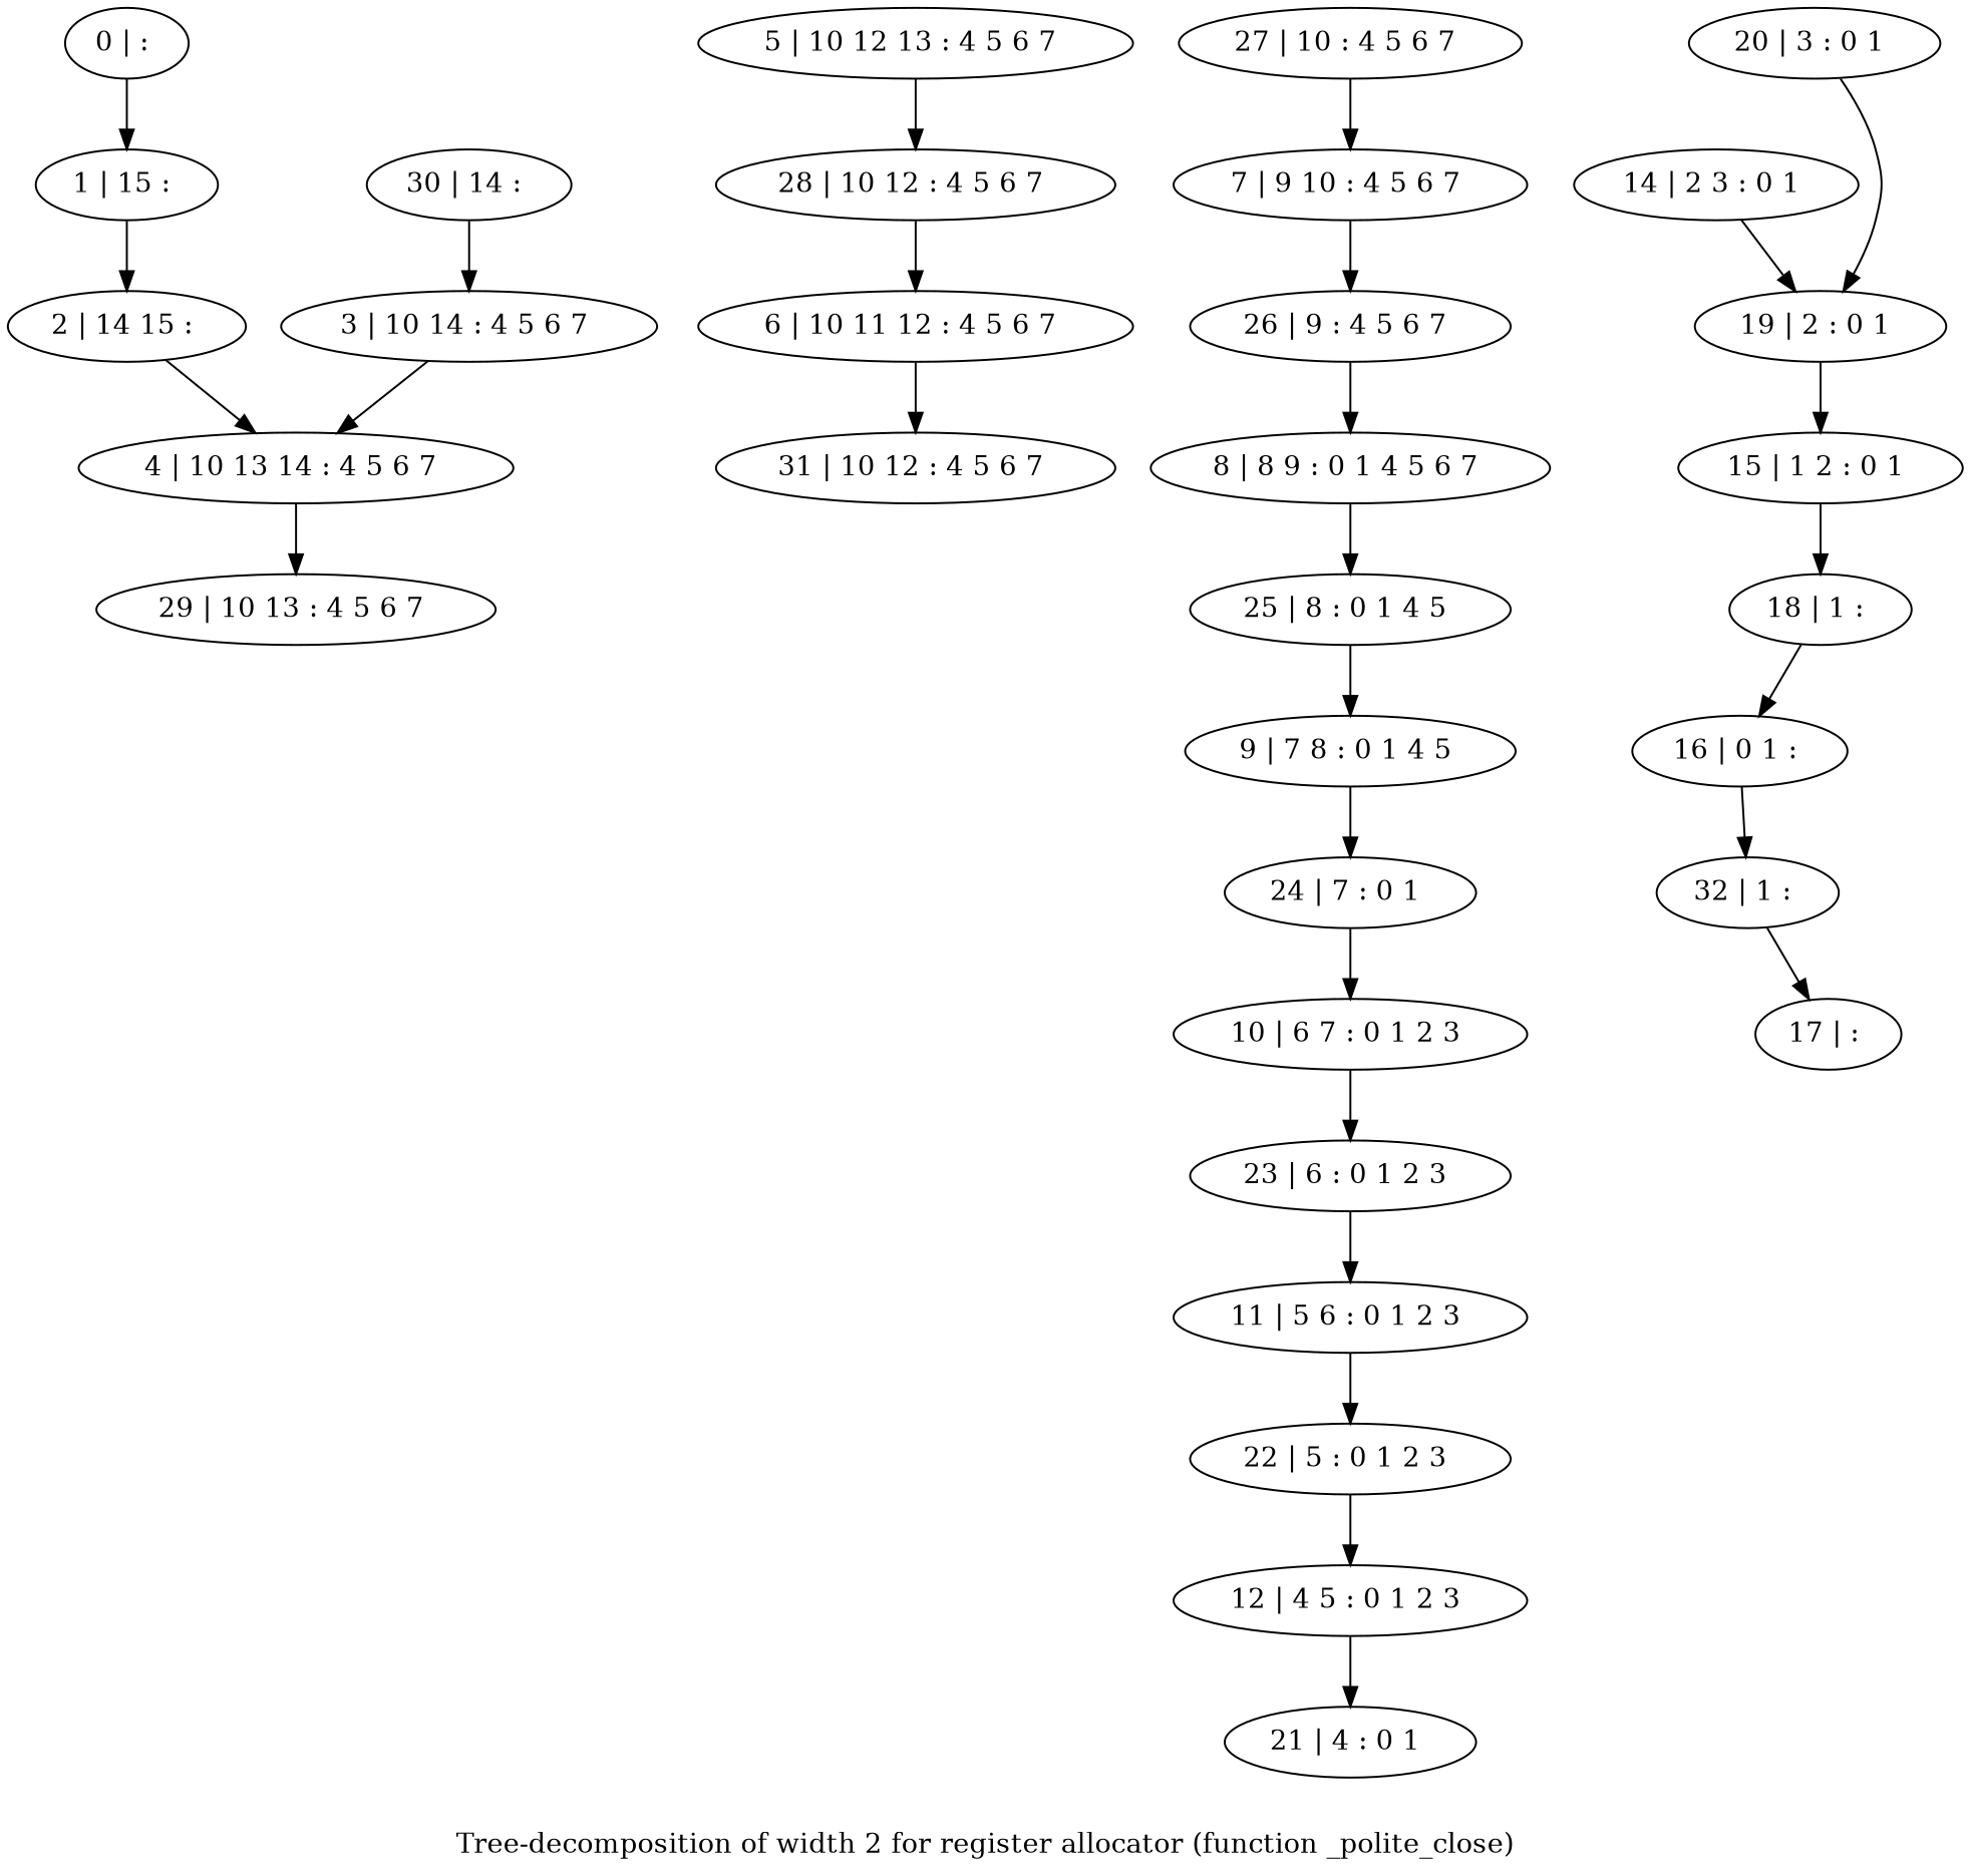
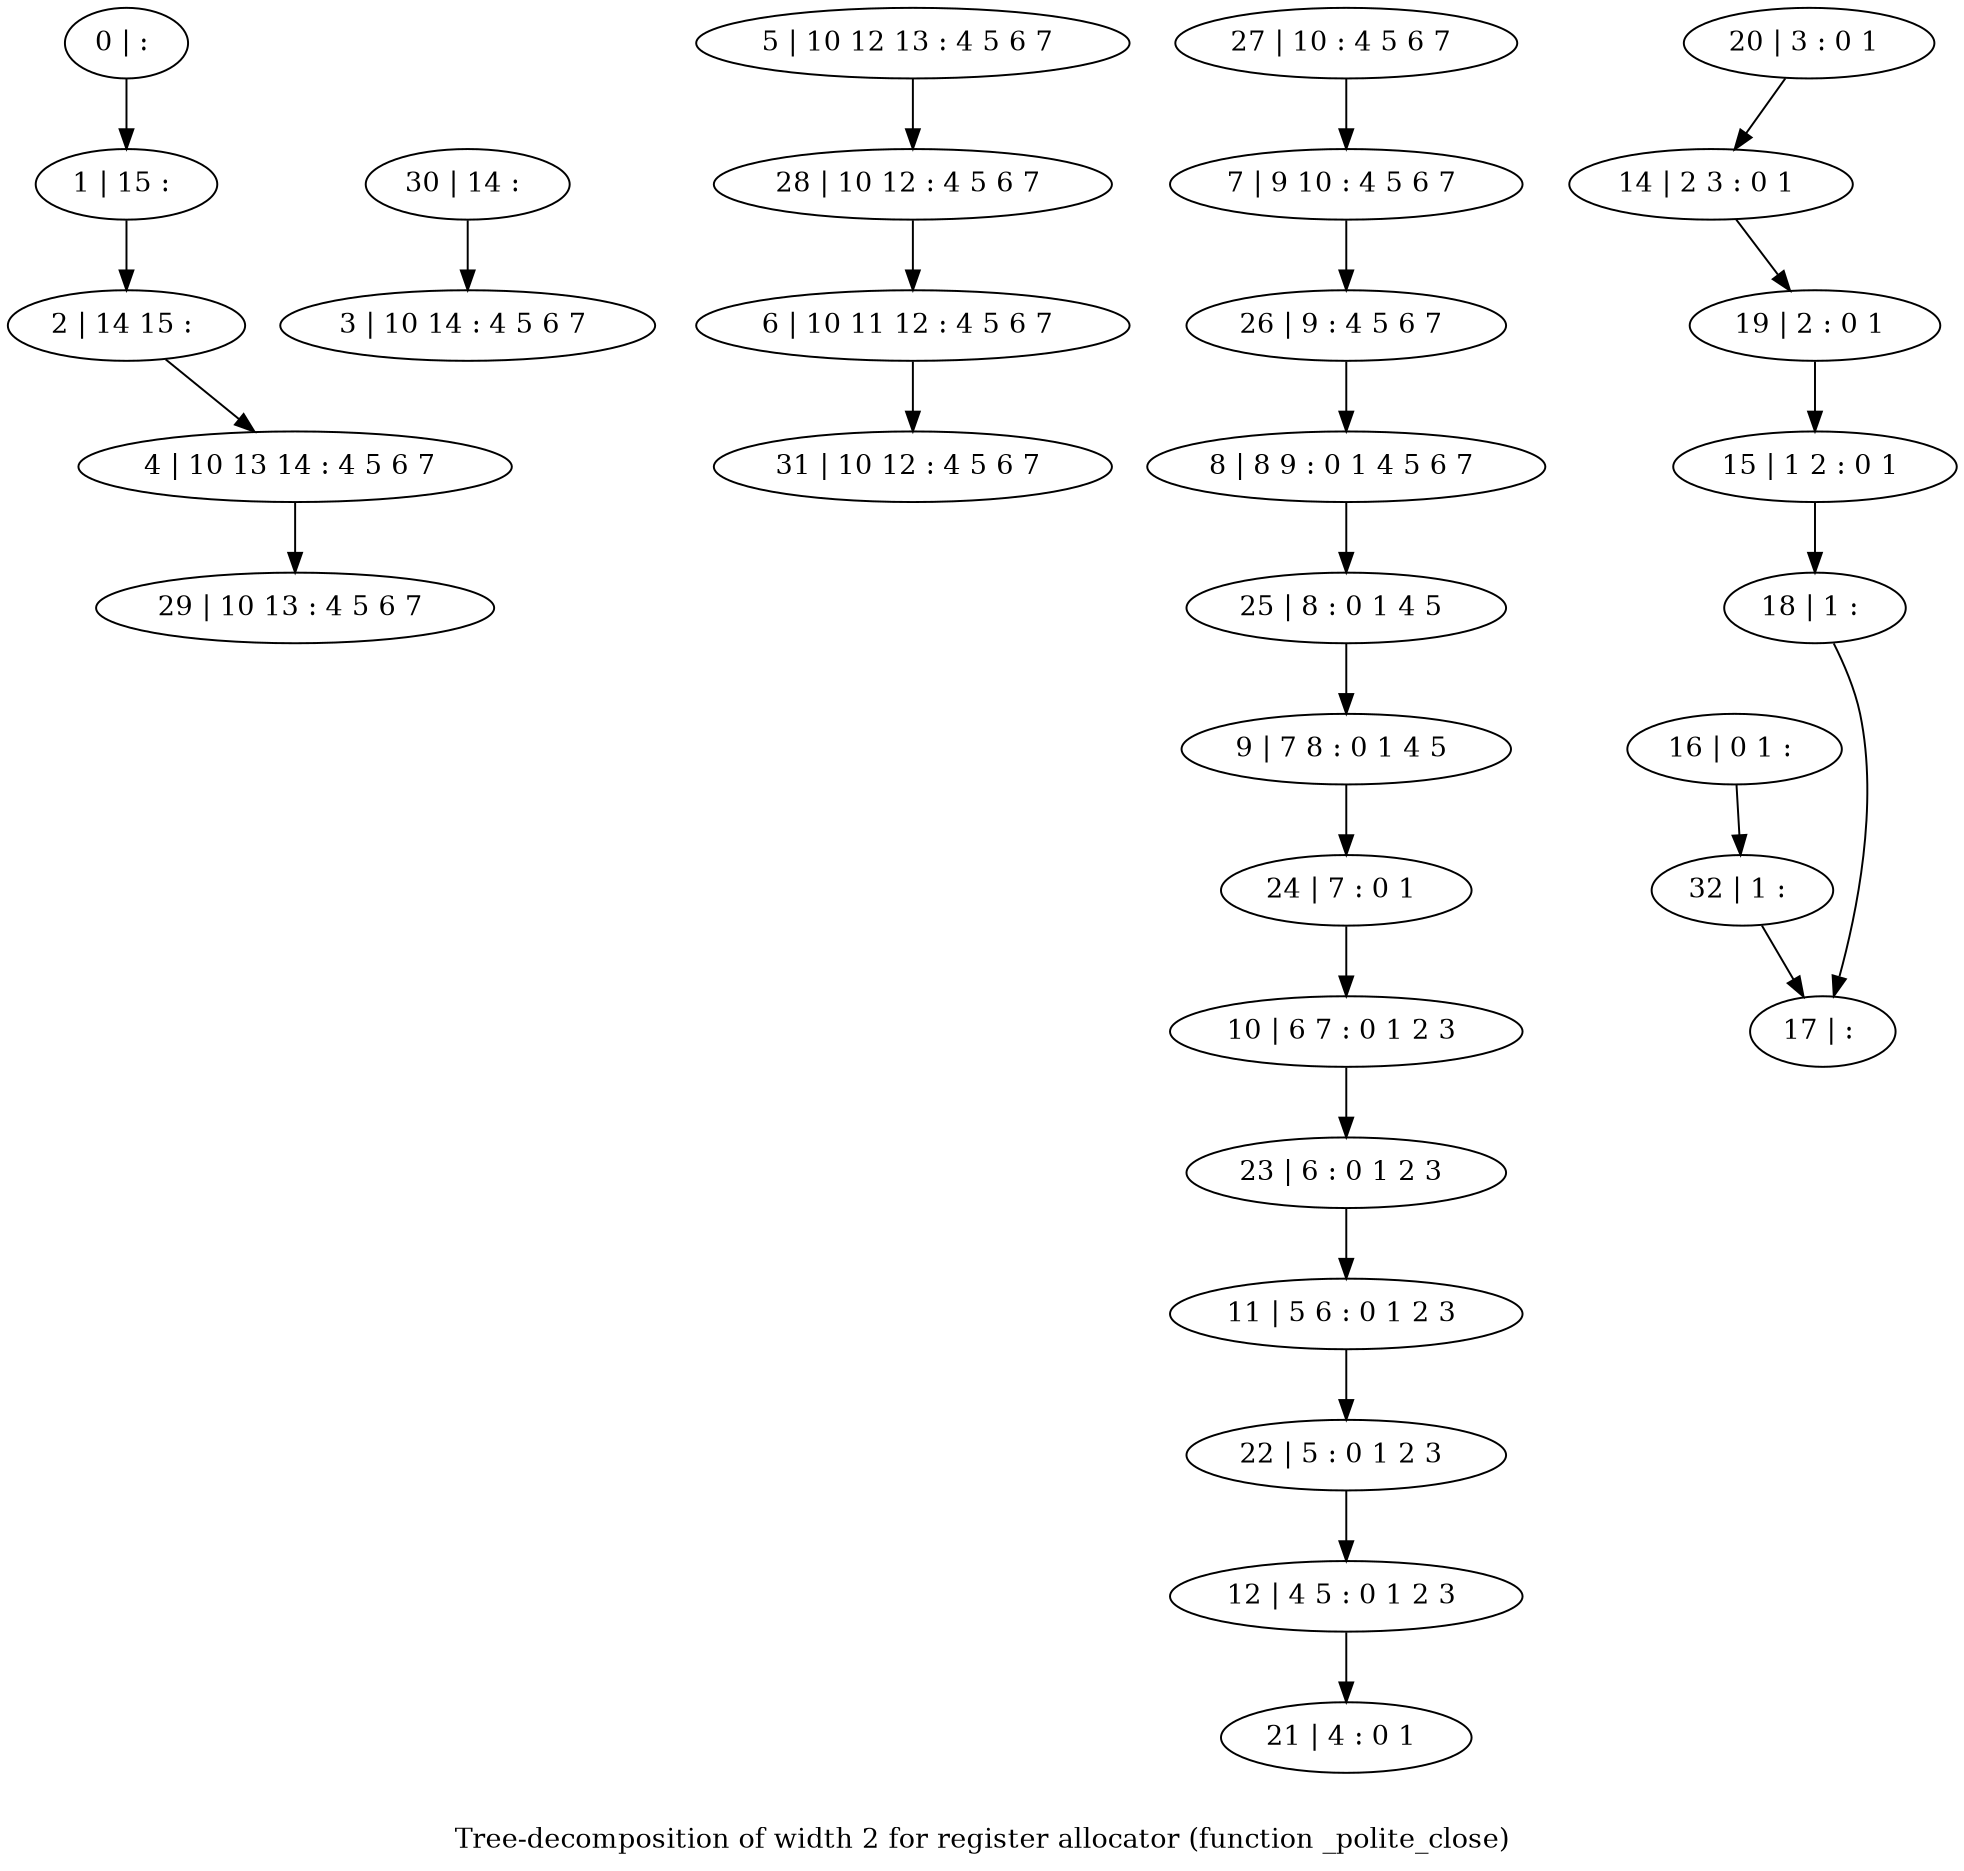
  digraph {
    label="Tree-decomposition of width 2 for register allocator (function _polite_close)"
    n1 [label="0 | : "]
    n2 [label="1 | 15 : "]
    n3 [label="2 | 14 15 : "]
    n4 [label="4 | 10 13 14 : 4 5 6 7 "]
    n5 [label="30 | 14 : "]
    n6 [label="3 | 10 14 : 4 5 6 7 "]
    n7 [label="29 | 10 13 : 4 5 6 7 "]
    n8 [label="5 | 10 12 13 : 4 5 6 7 "]
    n9 [label="28 | 10 12 : 4 5 6 7 "]
    n10 [label="6 | 10 11 12 : 4 5 6 7 "]
    n11 [label="31 | 10 12 : 4 5 6 7 "]
    n12 [label="7 | 9 10 : 4 5 6 7 "]
    n13 [label="26 | 9 : 4 5 6 7 "]
    n14 [label="8 | 8 9 : 0 1 4 5 6 7 "]
    n15 [label="25 | 8 : 0 1 4 5 "]
    n16 [label="9 | 7 8 : 0 1 4 5 "]
    n17 [label="24 | 7 : 0 1 "]
    n18 [label="10 | 6 7 : 0 1 2 3 "]
    n19 [label="23 | 6 : 0 1 2 3 "]
    n20 [label="11 | 5 6 : 0 1 2 3 "]
    n21 [label="22 | 5 : 0 1 2 3 "]
    n22 [label="12 | 4 5 : 0 1 2 3 "]
    n23 [label="21 | 4 : 0 1 "]
    n24 [label="20 | 3 : 0 1 "]
    n25 [label="14 | 2 3 : 0 1 "]
    n26 [label="19 | 2 : 0 1 "]
    n27 [label="15 | 1 2 : 0 1 "]
    n28 [label="18 | 1 : "]
    n29 [label="16 | 0 1 : "]
    n30 [label="32 | 1 : "]
    n31 [label="17 | : "]
    n32 [label="27 | 10 : 4 5 6 7 "]
    n1 -> n2
    n2 -> n3
    n3 -> n4
    n4 -> n7
    n5 -> n6
-   n6 -> n4
    n8 -> n9
    n9 -> n10
    n10 -> n11
    n12 -> n13
    n13 -> n14
    n14 -> n15
    n15 -> n16
    n16 -> n17
    n17 -> n18
    n18 -> n19
    n19 -> n20
    n20 -> n21
    n21 -> n22
    n22 -> n23
-   n24 -> n26
+   n24 -> n25
    n25 -> n26
    n26 -> n27
    n27 -> n28
-   n28 -> n29
+   n28 -> n31
    n29 -> n30
    n30 -> n31
    n32 -> n12
  }
